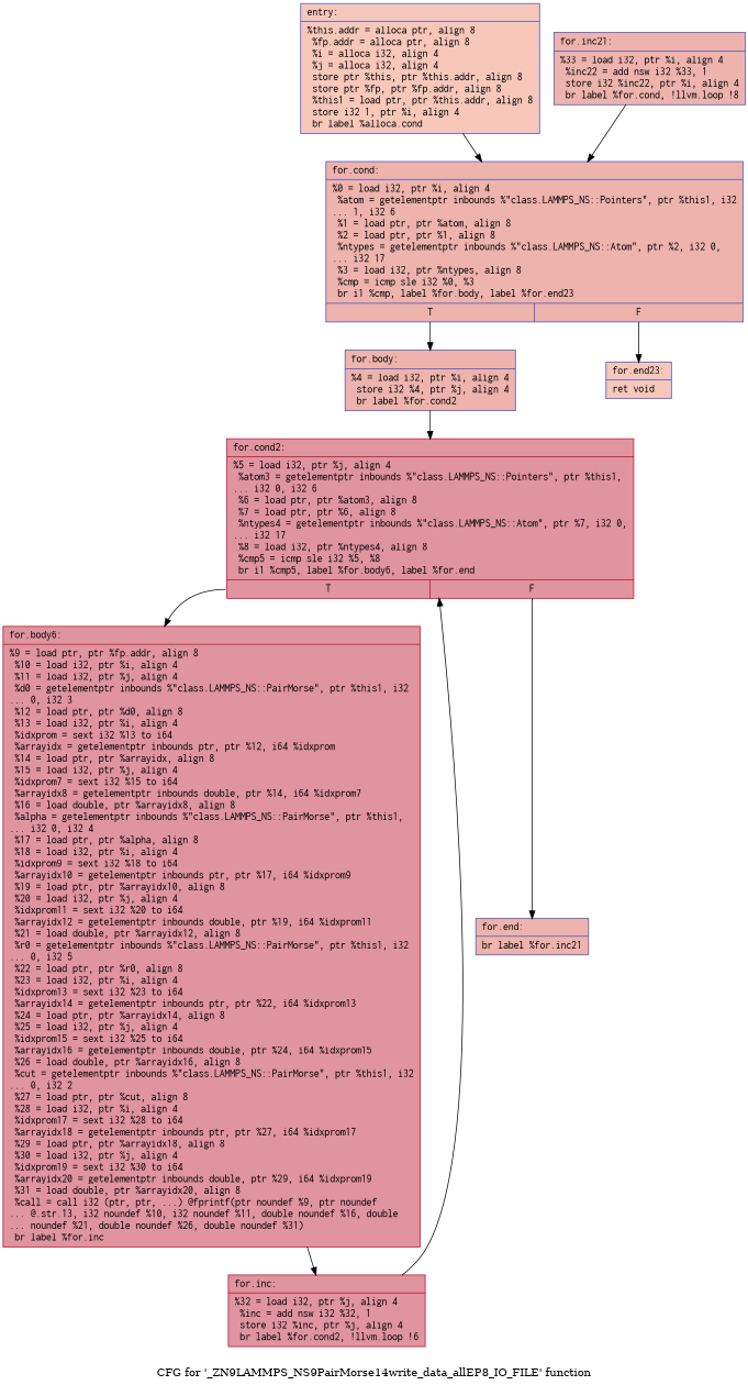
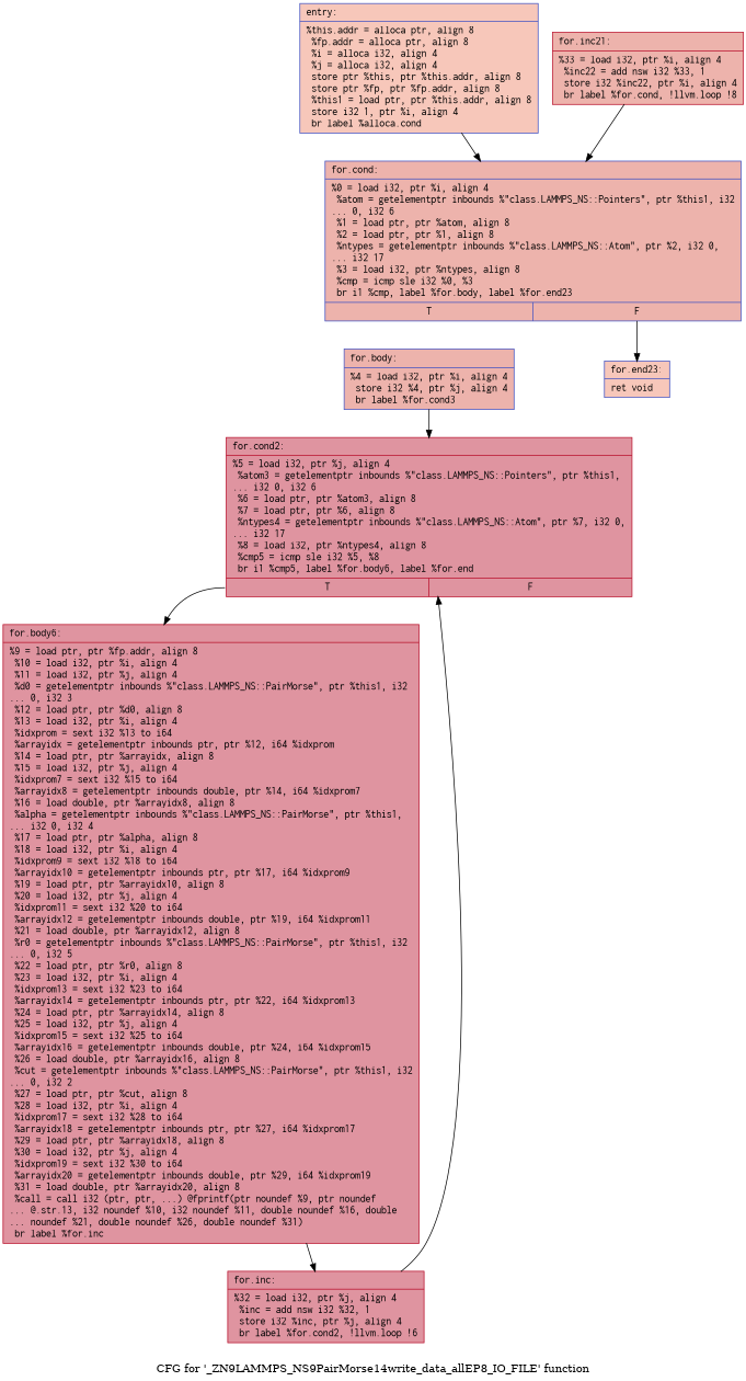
  digraph {
    label="CFG for '_ZN9LAMMPS_NS9PairMorse14write_data_allEP8_IO_FILE' function"
    node [color="#3d50c3ff" fillcolor="#d6524470" fontname=Courier shape=record style=filled]
    n1 [fillcolor="#ec7f6370" label="{entry:\l|  %this.addr = alloca ptr, align 8\l  %fp.addr = alloca ptr, align 8\l  %i = alloca i32, align 4\l  %j = alloca i32, align 4\l  store ptr %this, ptr %this.addr, align 8\l  store ptr %fp, ptr %fp.addr, align 8\l  %this1 = load ptr, ptr %this.addr, align 8\l  store i32 1, ptr %i, align 4\l  br label %alloca.cond\l}"]
-   n2 [label="{for.cond:\l|  %0 = load i32, ptr %i, align 4\l  %atom = getelementptr inbounds %\"class.LAMMPS_NS::Pointers\", ptr %this1, i32\l... 1, i32 6\l  %1 = load ptr, ptr %atom, align 8\l  %2 = load ptr, ptr %1, align 8\l  %ntypes = getelementptr inbounds %\"class.LAMMPS_NS::Atom\", ptr %2, i32 0,\l... i32 17\l  %3 = load i32, ptr %ntypes, align 8\l  %cmp = icmp sle i32 %0, %3\l  br i1 %cmp, label %for.body, label %for.end23\l|{<s0>T|<s1>F}}"]
-   n3 [label="{for.body:\l|  %4 = load i32, ptr %i, align 4\l  store i32 %4, ptr %j, align 4\l  br label %for.cond2\l}"]
+   n2 [label="{for.cond:\l|  %0 = load i32, ptr %i, align 4\l  %atom = getelementptr inbounds %\"class.LAMMPS_NS::Pointers\", ptr %this1, i32\l... 0, i32 6\l  %1 = load ptr, ptr %atom, align 8\l  %2 = load ptr, ptr %1, align 8\l  %ntypes = getelementptr inbounds %\"class.LAMMPS_NS::Atom\", ptr %2, i32 0,\l... i32 17\l  %3 = load i32, ptr %ntypes, align 8\l  %cmp = icmp sle i32 %0, %3\l  br i1 %cmp, label %for.body, label %for.end23\l|{<s0>T|<s1>F}}"]
+   n3 [label="{for.body:\l|  %4 = load i32, ptr %i, align 4\l  store i32 %4, ptr %j, align 4\l  br label %for.cond3\l}"]
    n4 [fillcolor="#ec7f6370" label="{for.end23:\l|  ret void\l}"]
    n5 [color="#b70d28ff" fillcolor="#b70d2870" label="{for.cond2:\l|  %5 = load i32, ptr %j, align 4\l  %atom3 = getelementptr inbounds %\"class.LAMMPS_NS::Pointers\", ptr %this1,\l... i32 0, i32 6\l  %6 = load ptr, ptr %atom3, align 8\l  %7 = load ptr, ptr %6, align 8\l  %ntypes4 = getelementptr inbounds %\"class.LAMMPS_NS::Atom\", ptr %7, i32 0,\l... i32 17\l  %8 = load i32, ptr %ntypes4, align 8\l  %cmp5 = icmp sle i32 %5, %8\l  br i1 %cmp5, label %for.body6, label %for.end\l|{<s0>T|<s1>F}}"]
    n6 [color="#b70d28ff" fillcolor="#b70d2870" label="{for.body6:\l|  %9 = load ptr, ptr %fp.addr, align 8\l  %10 = load i32, ptr %i, align 4\l  %11 = load i32, ptr %j, align 4\l  %d0 = getelementptr inbounds %\"class.LAMMPS_NS::PairMorse\", ptr %this1, i32\l... 0, i32 3\l  %12 = load ptr, ptr %d0, align 8\l  %13 = load i32, ptr %i, align 4\l  %idxprom = sext i32 %13 to i64\l  %arrayidx = getelementptr inbounds ptr, ptr %12, i64 %idxprom\l  %14 = load ptr, ptr %arrayidx, align 8\l  %15 = load i32, ptr %j, align 4\l  %idxprom7 = sext i32 %15 to i64\l  %arrayidx8 = getelementptr inbounds double, ptr %14, i64 %idxprom7\l  %16 = load double, ptr %arrayidx8, align 8\l  %alpha = getelementptr inbounds %\"class.LAMMPS_NS::PairMorse\", ptr %this1,\l... i32 0, i32 4\l  %17 = load ptr, ptr %alpha, align 8\l  %18 = load i32, ptr %i, align 4\l  %idxprom9 = sext i32 %18 to i64\l  %arrayidx10 = getelementptr inbounds ptr, ptr %17, i64 %idxprom9\l  %19 = load ptr, ptr %arrayidx10, align 8\l  %20 = load i32, ptr %j, align 4\l  %idxprom11 = sext i32 %20 to i64\l  %arrayidx12 = getelementptr inbounds double, ptr %19, i64 %idxprom11\l  %21 = load double, ptr %arrayidx12, align 8\l  %r0 = getelementptr inbounds %\"class.LAMMPS_NS::PairMorse\", ptr %this1, i32\l... 0, i32 5\l  %22 = load ptr, ptr %r0, align 8\l  %23 = load i32, ptr %i, align 4\l  %idxprom13 = sext i32 %23 to i64\l  %arrayidx14 = getelementptr inbounds ptr, ptr %22, i64 %idxprom13\l  %24 = load ptr, ptr %arrayidx14, align 8\l  %25 = load i32, ptr %j, align 4\l  %idxprom15 = sext i32 %25 to i64\l  %arrayidx16 = getelementptr inbounds double, ptr %24, i64 %idxprom15\l  %26 = load double, ptr %arrayidx16, align 8\l  %cut = getelementptr inbounds %\"class.LAMMPS_NS::PairMorse\", ptr %this1, i32\l... 0, i32 2\l  %27 = load ptr, ptr %cut, align 8\l  %28 = load i32, ptr %i, align 4\l  %idxprom17 = sext i32 %28 to i64\l  %arrayidx18 = getelementptr inbounds ptr, ptr %27, i64 %idxprom17\l  %29 = load ptr, ptr %arrayidx18, align 8\l  %30 = load i32, ptr %j, align 4\l  %idxprom19 = sext i32 %30 to i64\l  %arrayidx20 = getelementptr inbounds double, ptr %29, i64 %idxprom19\l  %31 = load double, ptr %arrayidx20, align 8\l  %call = call i32 (ptr, ptr, ...) @fprintf(ptr noundef %9, ptr noundef\l... @.str.13, i32 noundef %10, i32 noundef %11, double noundef %16, double\l... noundef %21, double noundef %26, double noundef %31)\l  br label %for.inc\l}"]
-   n7 [label="{for.end:\l|  br label %for.inc21\l}"]
    n8 [color="#b70d28ff" fillcolor="#b70d2870" label="{for.inc:\l|  %32 = load i32, ptr %j, align 4\l  %inc = add nsw i32 %32, 1\l  store i32 %inc, ptr %j, align 4\l  br label %for.cond2, !llvm.loop !6\l}"]
-   n9 [label="{for.inc21:\l|  %33 = load i32, ptr %i, align 4\l  %inc22 = add nsw i32 %33, 1\l  store i32 %inc22, ptr %i, align 4\l  br label %for.cond, !llvm.loop !8\l}"]
+   n9 [color="#b70d28ff" label="{for.inc21:\l|  %33 = load i32, ptr %i, align 4\l  %inc22 = add nsw i32 %33, 1\l  store i32 %inc22, ptr %i, align 4\l  br label %for.cond, !llvm.loop !8\l}"]
    n1 -> n2
-   n2 -> n3 [tailport=s0]
    n2 -> n4 [tailport=s1]
    n3 -> n5
    n5 -> n6 [tailport=s0]
-   n5 -> n7 [tailport=s1]
    n6 -> n8
    n8 -> n5
    n9 -> n2
  }
